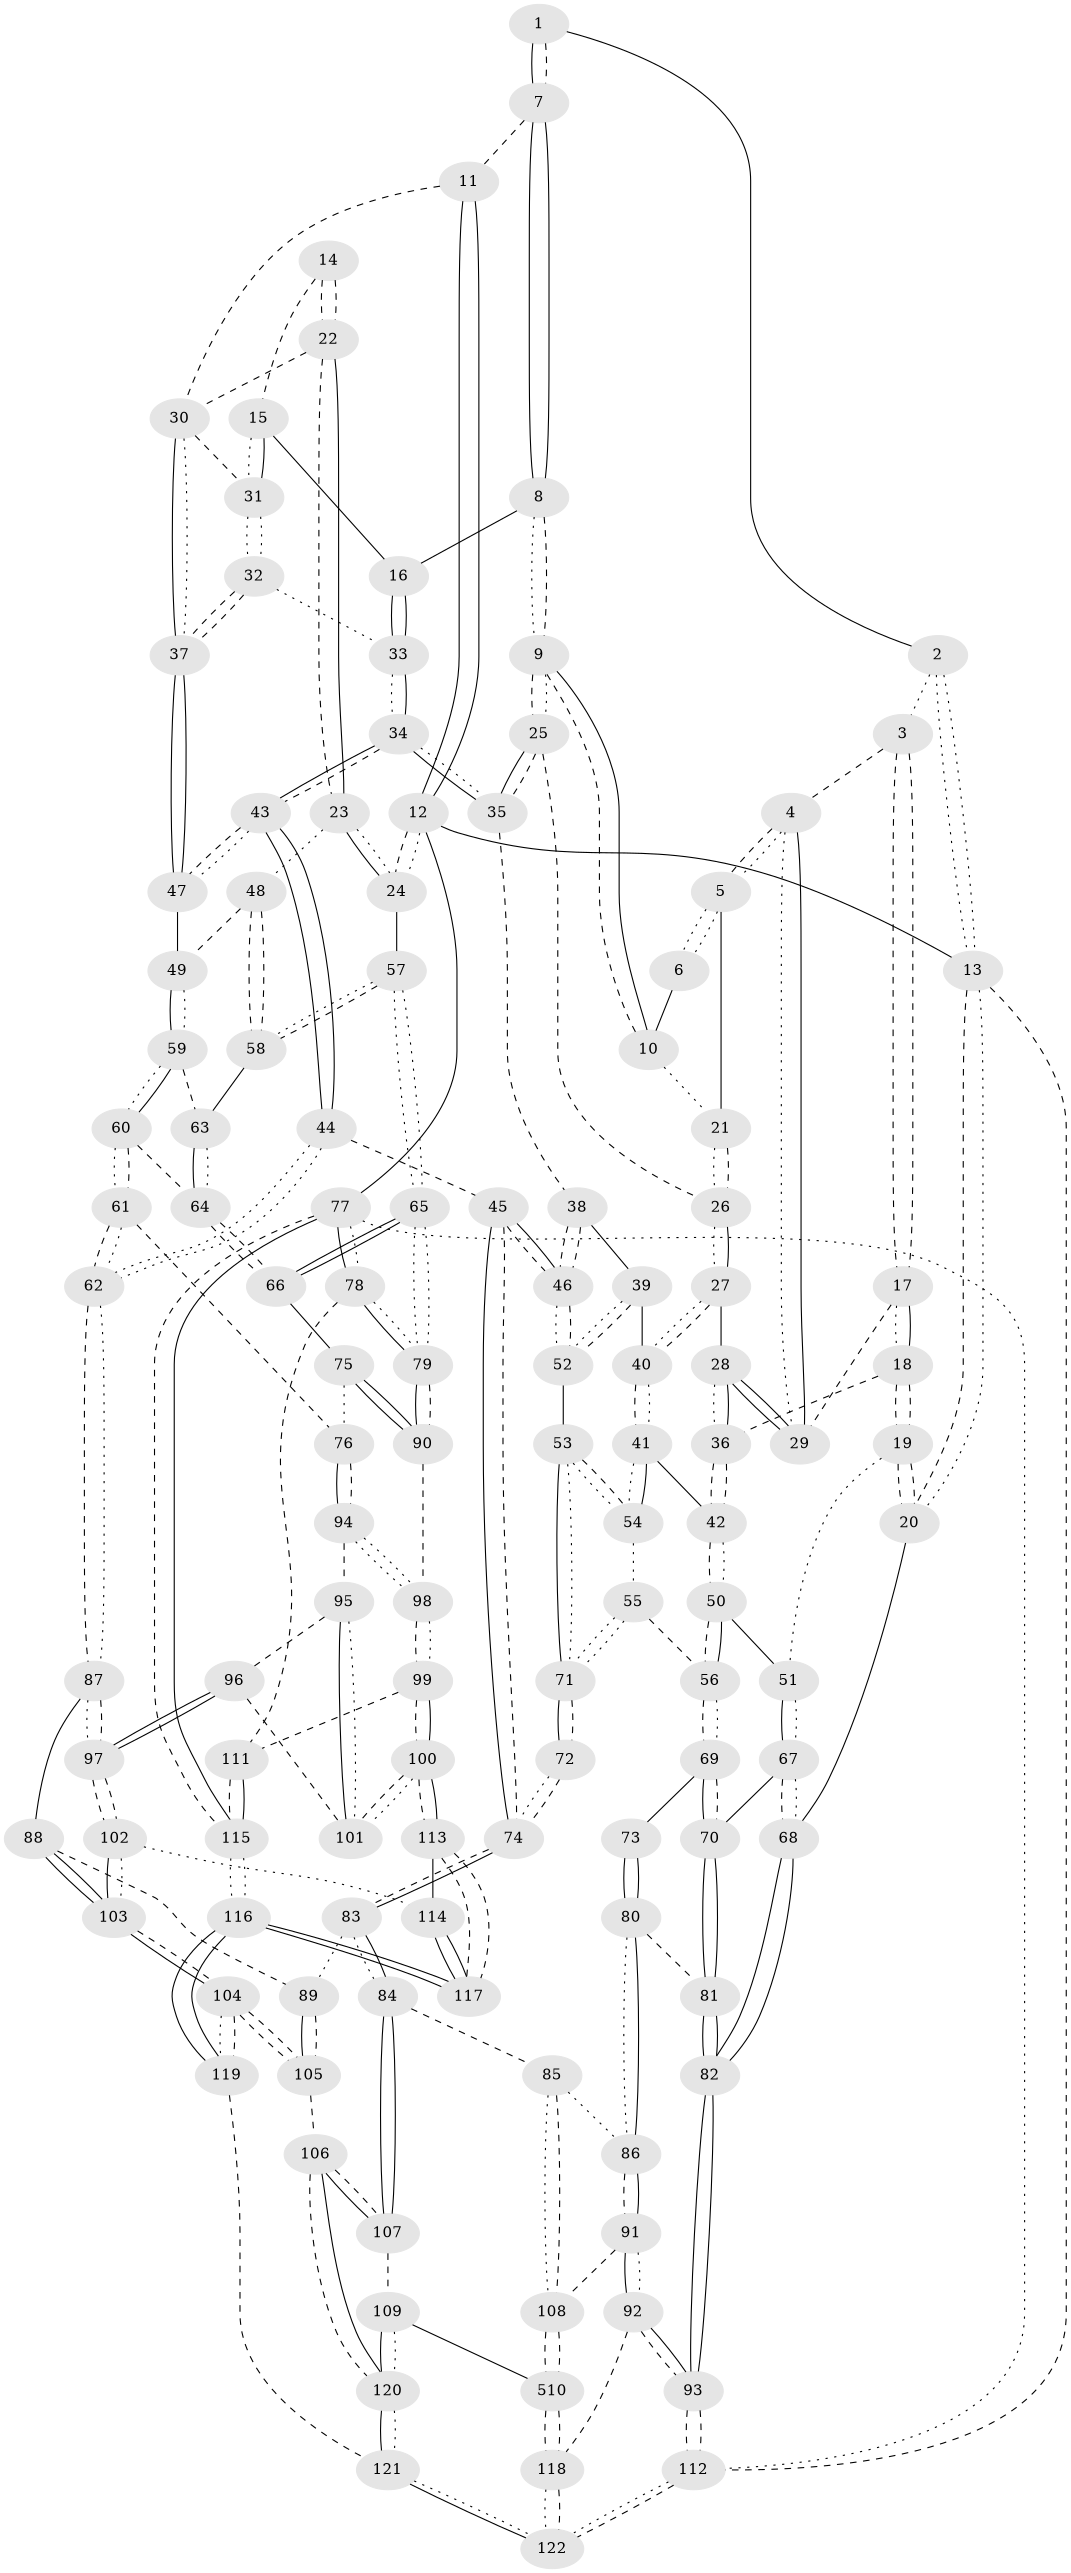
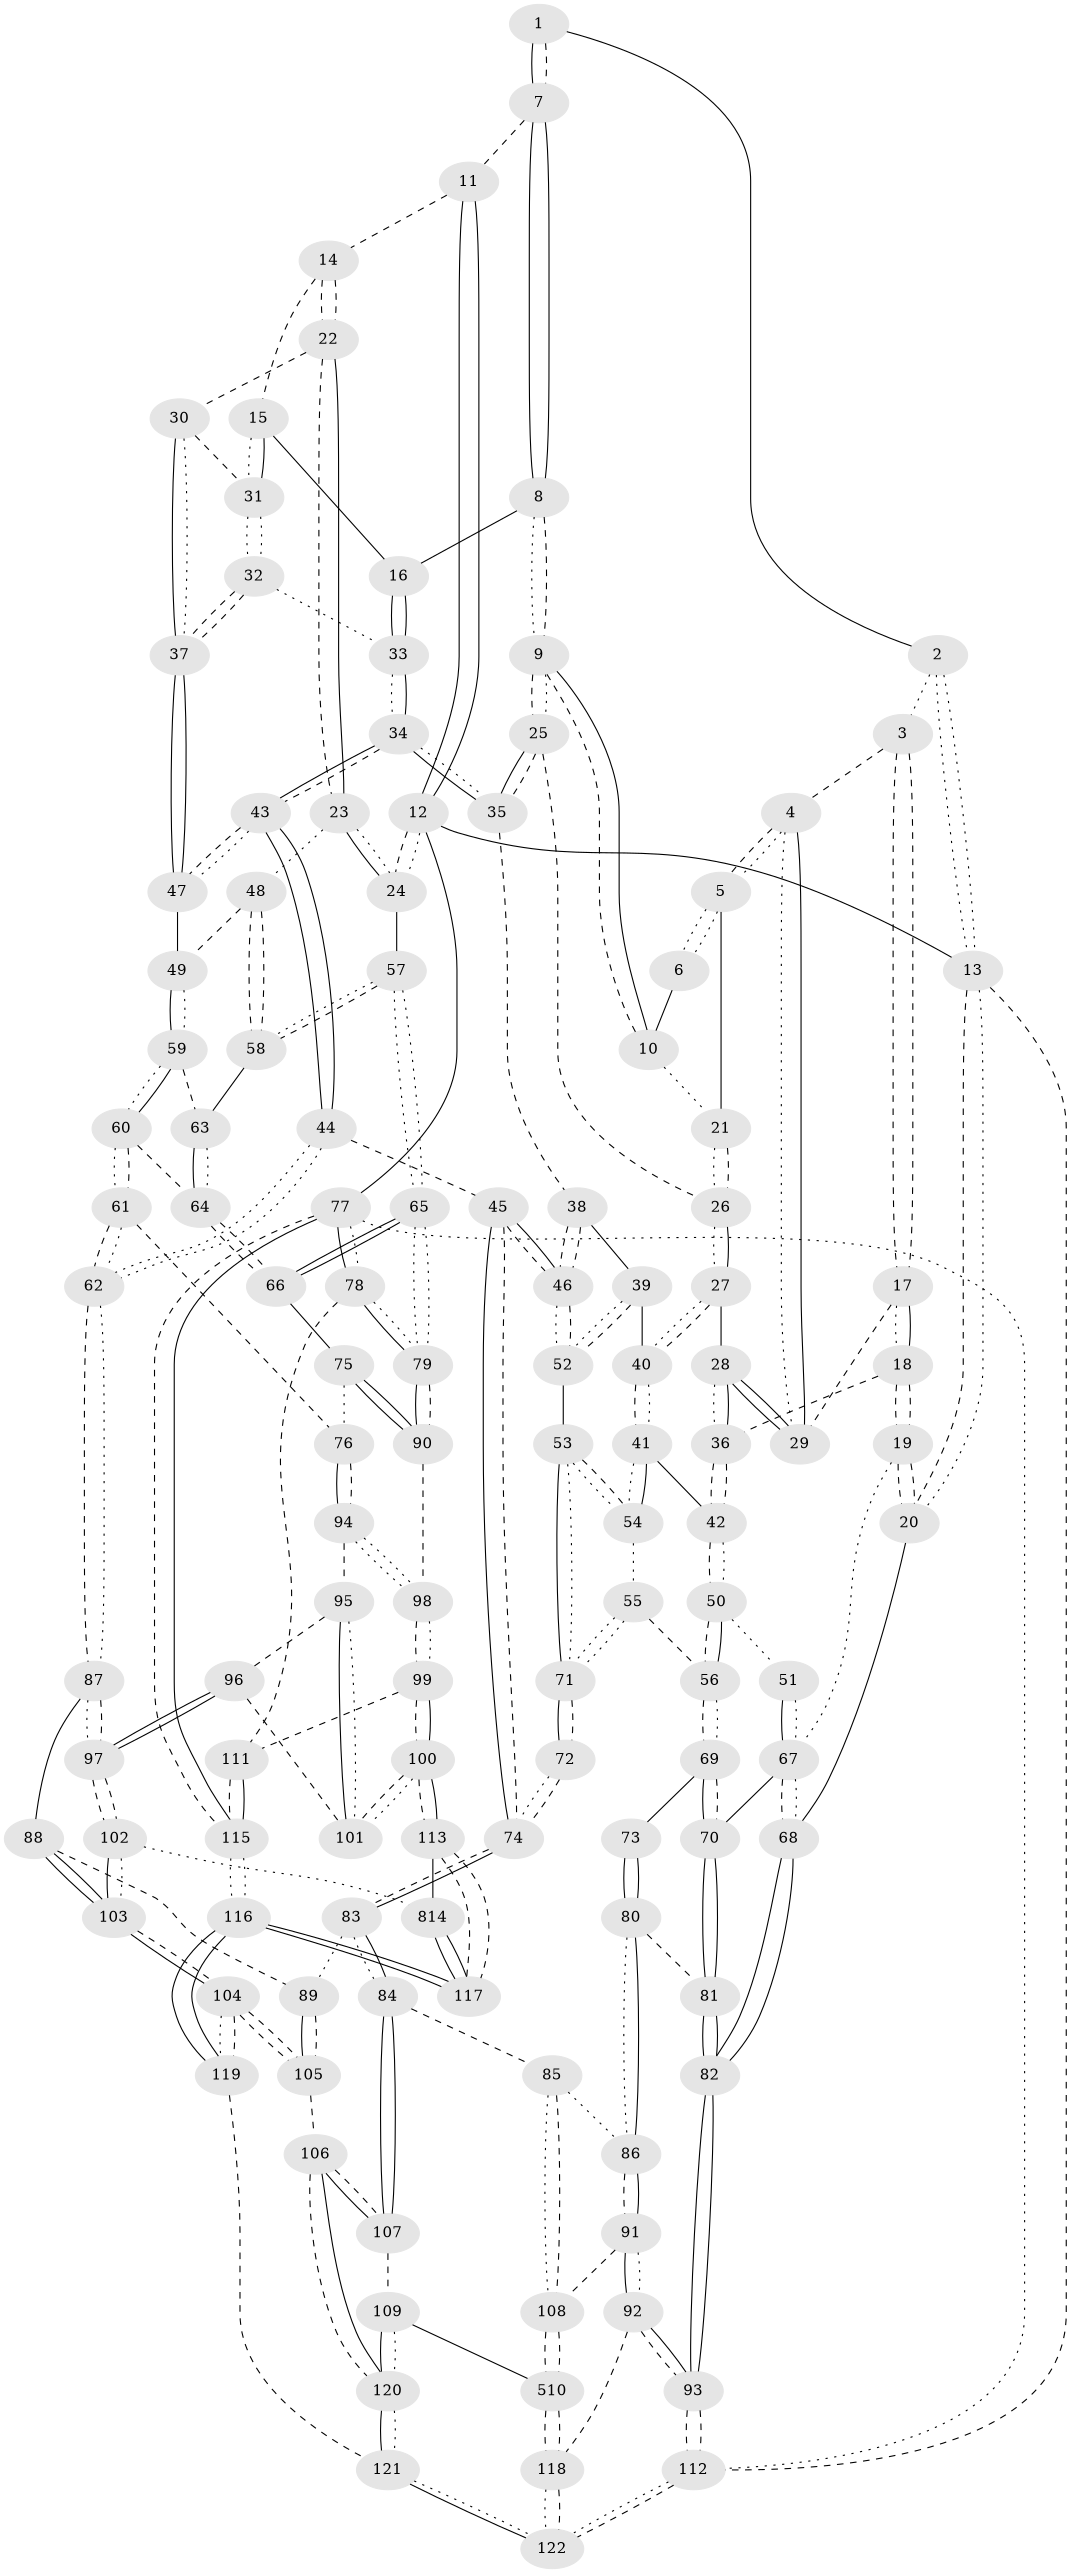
  graph {
    node [color=gray90 style=filled]
    edge [style=dashed]
    1
    2
    7
    3
    13
    8
    11
    4
    17
    20
    112
    5
    29
    18
    6
    21
    10
    26
    9
    16
    12
    14
    25
    33
    35
    24
    77
    15
    22
    57
    78
    115
    68
    122
    31
    23
    30
    32
    34
    19
    36
    51
    42
    67
    82
    27
    48
    37
    49
    58
    65
    38
    28
    40
    41
    47
    43
    44
    39
    46
    50
    52
    53
    54
    55
    56
    45
    62
    74
    87
    83
    59
    63
    60
    69
    70
    71
    72
    73
    66
    79
    64
    61
    76
    94
    88
    97
    75
    90
    81
    93
    80
    86
    84
    89
    98
    95
    111
    116
    91
    85
    107
    105
    108
    109
    n106 [label=510]
    92
    103
    102
    104
    106
    99
    118
    96
    101
-   114
+   114 [label=814]
    100
    113
    117
    119
    121
    120
    1 -- 2 [style=solid]
    1 -- 7 [style=solid]
    1 -- 7
    2 -- 3 [style=dotted]
    2 -- 13 [style=dotted]
    2 -- 13 [style=dotted]
    7 -- 8 [style=solid]
    7 -- 8 [style=solid]
    7 -- 11
    3 -- 4
    3 -- 17
    3 -- 17
    13 -- 20
    13 -- 20 [style=dotted]
    13 -- 112
    8 -- 9 [style=dotted]
    8 -- 9
    8 -- 16 [style=solid]
    11 -- 12 [style=solid]
    11 -- 12 [style=solid]
-   11 -- 30
+   11 -- 14
    4 -- 5
    4 -- 5 [style=dotted]
    4 -- 29 [style=dotted]
    4 -- 29 [style=solid]
    17 -- 29
    17 -- 18 [style=dotted]
    17 -- 18 [style=solid]
    20 -- 68 [style=solid]
    112 -- 122 [style=dotted]
    112 -- 122
    5 -- 6 [style=dotted]
    5 -- 6 [style=dotted]
    5 -- 21 [style=solid]
    18 -- 19
    18 -- 19
    18 -- 36
    6 -- 10 [style=solid]
    21 -- 26 [style=dotted]
    21 -- 26
    10 -- 21 [style=dotted]
    26 -- 27 [style=dotted]
    26 -- 27 [style=solid]
    9 -- 10
    9 -- 10 [style=solid]
    9 -- 25
    9 -- 25 [style=dotted]
    16 -- 33 [style=solid]
    16 -- 33 [style=solid]
    12 -- 13 [style=solid]
    12 -- 24
    12 -- 24 [style=dotted]
    12 -- 77 [style=solid]
    14 -- 15
    14 -- 22
    14 -- 22
    25 -- 26
    25 -- 35 [style=solid]
    25 -- 35
    33 -- 34 [style=dotted]
    33 -- 34 [style=solid]
    35 -- 38
    24 -- 57 [style=solid]
    77 -- 112 [style=dotted]
    77 -- 78 [style=solid]
    77 -- 78 [style=dotted]
    77 -- 115
    77 -- 115 [style=solid]
    15 -- 16 [style=solid]
    15 -- 31 [style=dotted]
    15 -- 31 [style=solid]
    22 -- 23
    22 -- 23 [style=solid]
    22 -- 30
    57 -- 58 [style=dotted]
    57 -- 58
    57 -- 65 [style=dotted]
    57 -- 65 [style=dotted]
    78 -- 79 [style=solid]
    78 -- 79 [style=dotted]
    78 -- 111
    115 -- 116 [style=dotted]
    115 -- 116 [style=dotted]
    68 -- 82 [style=solid]
    68 -- 82 [style=solid]
    31 -- 32 [style=dotted]
    31 -- 32 [style=dotted]
    23 -- 24 [style=solid]
    23 -- 24 [style=dotted]
    23 -- 48 [style=dotted]
    30 -- 31
    30 -- 37 [style=solid]
    30 -- 37 [style=dotted]
    32 -- 33 [style=dotted]
    32 -- 37
    32 -- 37
    34 -- 35 [style=solid]
    34 -- 35 [style=dotted]
    34 -- 43 [style=solid]
    34 -- 43
    19 -- 20
    19 -- 20
-   19 -- 51 [style=dotted]
+   19 -- 67 [style=dotted]
    36 -- 42
    36 -- 42
    51 -- 67 [style=solid]
    51 -- 67 [style=dotted]
    42 -- 50
    42 -- 50 [style=dotted]
    67 -- 68
    67 -- 68 [style=dotted]
    67 -- 70 [style=solid]
    82 -- 93 [style=solid]
    82 -- 93 [style=solid]
    27 -- 28 [style=solid]
    27 -- 40 [style=dotted]
    27 -- 40
    48 -- 49
    48 -- 58
    48 -- 58
    37 -- 47 [style=solid]
    37 -- 47 [style=solid]
    49 -- 59 [style=solid]
    49 -- 59 [style=dotted]
    58 -- 63 [style=solid]
    65 -- 66 [style=solid]
    65 -- 66 [style=solid]
    65 -- 79 [style=dotted]
    65 -- 79 [style=dotted]
    38 -- 39 [style=solid]
    38 -- 46
    38 -- 46
    28 -- 29 [style=solid]
    28 -- 29 [style=solid]
    28 -- 36 [style=dotted]
    28 -- 36 [style=solid]
    40 -- 41
    40 -- 41 [style=dotted]
    41 -- 42 [style=solid]
    41 -- 54 [style=dotted]
    41 -- 54 [style=solid]
    47 -- 49 [style=solid]
    43 -- 47
    43 -- 47 [style=dotted]
    43 -- 44 [style=solid]
    43 -- 44 [style=solid]
    44 -- 45
    44 -- 62 [style=dotted]
    44 -- 62 [style=dotted]
    39 -- 40 [style=solid]
    39 -- 52 [style=dotted]
    39 -- 52
    46 -- 52 [style=dotted]
    46 -- 52
-   50 -- 51 [style=solid]
+   50 -- 51 [style=dotted]
    50 -- 56
    50 -- 56 [style=solid]
    52 -- 53 [style=solid]
    53 -- 54 [style=dotted]
    53 -- 54
    53 -- 71 [style=solid]
    53 -- 71 [style=dotted]
    54 -- 55 [style=dotted]
    55 -- 56
    55 -- 71 [style=dotted]
    55 -- 71 [style=dotted]
    56 -- 69
    56 -- 69 [style=dotted]
    45 -- 46
    45 -- 46 [style=solid]
    45 -- 74 [style=solid]
    45 -- 74
    62 -- 87
    62 -- 87 [style=dotted]
    74 -- 83
    74 -- 83 [style=solid]
    87 -- 88 [style=solid]
    87 -- 97 [style=dotted]
    87 -- 97
    83 -- 84 [style=dotted]
    83 -- 84 [style=solid]
    83 -- 89 [style=dotted]
    59 -- 63
    59 -- 60 [style=dotted]
    59 -- 60 [style=solid]
    63 -- 64 [style=solid]
    63 -- 64 [style=dotted]
    60 -- 64
    60 -- 61 [style=dotted]
    60 -- 61
    69 -- 70 [style=solid]
    69 -- 70
    69 -- 73 [style=solid]
    70 -- 81 [style=solid]
    70 -- 81 [style=solid]
    71 -- 72 [style=solid]
    71 -- 72
    72 -- 74 [style=dotted]
    72 -- 74
    73 -- 80 [style=solid]
    73 -- 80 [style=solid]
    66 -- 75 [style=solid]
    79 -- 90 [style=solid]
    79 -- 90
    64 -- 66
    64 -- 66
    61 -- 62
    61 -- 62 [style=dotted]
    61 -- 76
    76 -- 94 [style=solid]
    76 -- 94
    94 -- 98 [style=dotted]
    94 -- 98 [style=dotted]
    94 -- 95
    88 -- 89
    88 -- 103 [style=solid]
    88 -- 103 [style=solid]
    97 -- 102
    97 -- 102
    75 -- 76 [style=dotted]
    75 -- 90 [style=solid]
    75 -- 90 [style=solid]
    90 -- 98
    81 -- 82 [style=solid]
    81 -- 82 [style=solid]
    93 -- 112
    93 -- 112
    80 -- 81
    80 -- 86 [style=dotted]
    80 -- 86 [style=solid]
    86 -- 91
    86 -- 91 [style=solid]
    84 -- 85
    84 -- 107 [style=solid]
    84 -- 107 [style=solid]
    89 -- 105 [style=solid]
    89 -- 105
    98 -- 99
    98 -- 99 [style=dotted]
    95 -- 96
    95 -- 101 [style=solid]
    95 -- 101 [style=dotted]
    111 -- 115
    111 -- 115 [style=solid]
    116 -- 117 [style=solid]
    116 -- 117 [style=solid]
    116 -- 119 [style=solid]
    116 -- 119 [style=solid]
    91 -- 108
    91 -- 92 [style=solid]
    91 -- 92 [style=dotted]
    85 -- 86 [style=dotted]
    85 -- 108 [style=dotted]
    85 -- 108
    107 -- 109
    105 -- 106
    108 -- n106
    108 -- n106
    109 -- n106 [style=solid]
    109 -- 120 [style=solid]
    109 -- 120 [style=dotted]
    n106 -- 118
    n106 -- 118
    92 -- 93
    92 -- 93 [style=solid]
    92 -- 118
    103 -- 104 [style=solid]
    103 -- 104
    102 -- 103 [style=solid]
    102 -- 103 [style=dotted]
    102 -- 114 [style=dotted]
    104 -- 105
    104 -- 105
    104 -- 119 [style=dotted]
    104 -- 119
    106 -- 107 [style=solid]
    106 -- 107
    106 -- 120
    106 -- 120 [style=solid]
    99 -- 111
    99 -- 100
    99 -- 100 [style=solid]
    118 -- 122 [style=dotted]
    118 -- 122
    96 -- 97 [style=solid]
    96 -- 97 [style=solid]
    96 -- 101
    114 -- 117 [style=solid]
    114 -- 117 [style=solid]
    100 -- 101
    100 -- 101 [style=dotted]
    100 -- 113
    100 -- 113 [style=solid]
    113 -- 114 [style=solid]
    113 -- 117
    113 -- 117
    119 -- 121
    121 -- 122 [style=solid]
    121 -- 122 [style=dotted]
    120 -- 121 [style=solid]
    120 -- 121 [style=dotted]
  }
